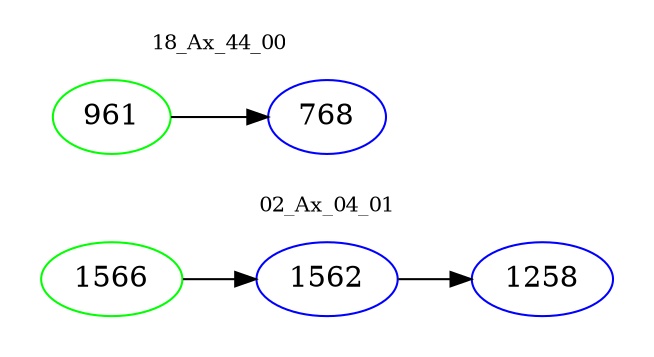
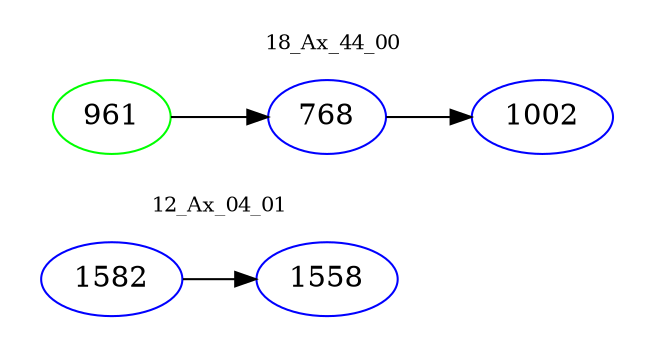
  digraph {
    rankdir=LR
    node [color=blue]
    edge [color=black]
-   n1 [color=green label=1566]
-   n2 [label=1562]
-   n3 [label=1258]
+   n2 [label=1582]
+   n3 [label=1558]
    n4 [color=green label=961]
    n5 [label=768]
+   n6 [label=1002]
    subgraph cluster_1 {
      color=white
      fontsize=10
-     label="02_Ax_04_01"
-     n1
+     label="12_Ax_04_01"
      n2
      n3
    }
    subgraph cluster_2 {
      color=white
      fontsize=10
      label="18_Ax_44_00"
      n4
      n5
+     n6
    }
-   n1 -> n2
    n2 -> n3
    n4 -> n5
+   n5 -> n6
  }
